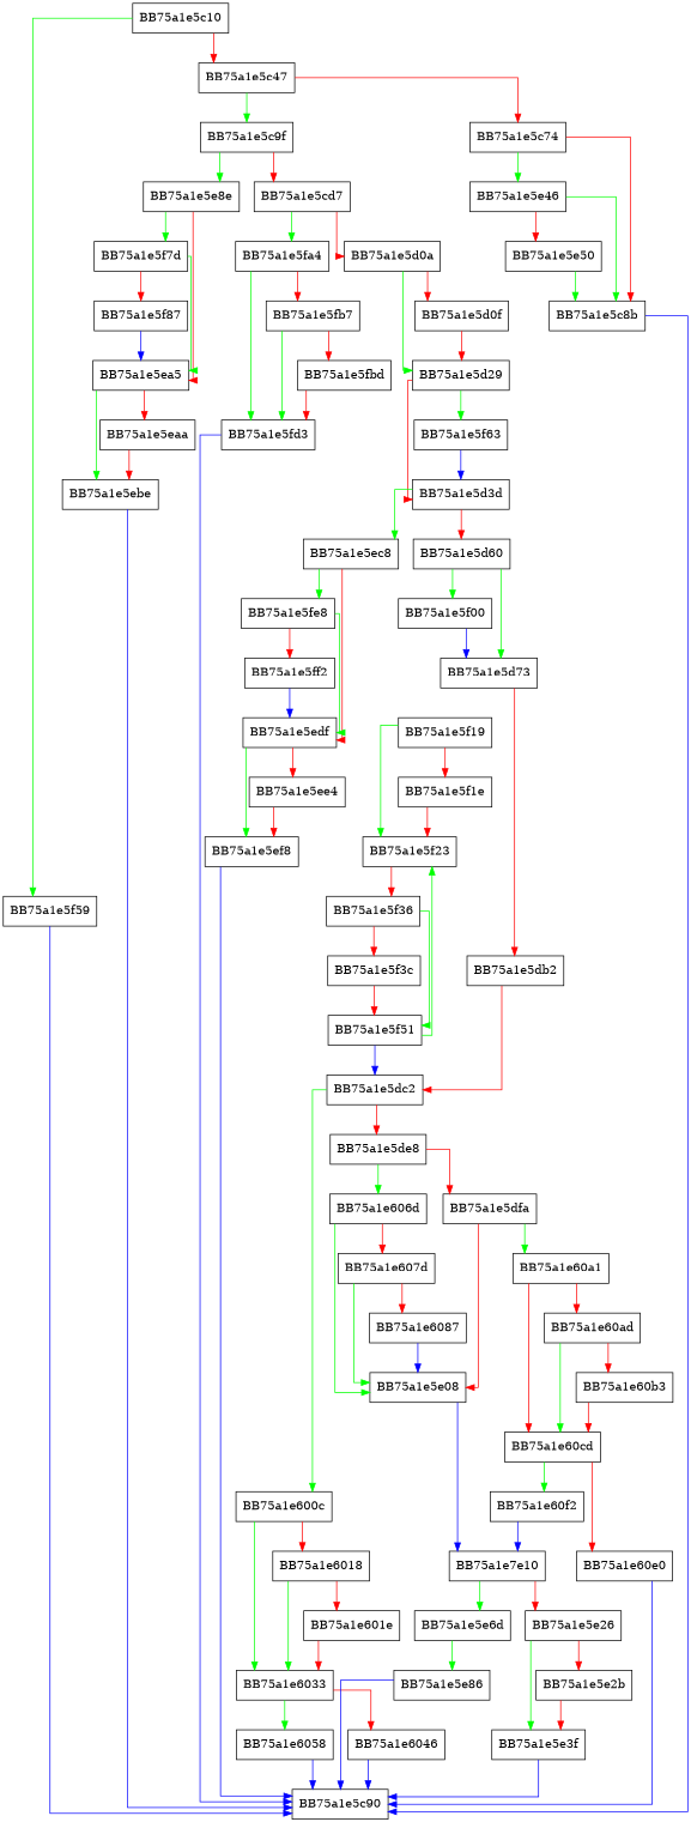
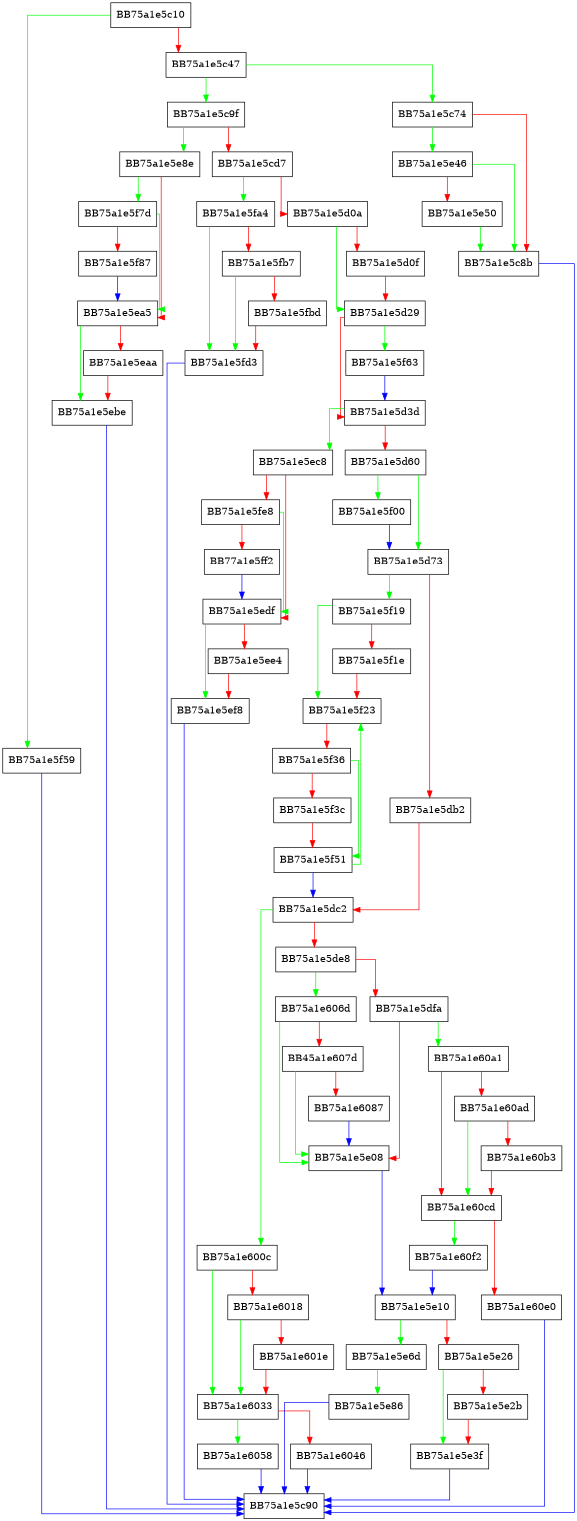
  digraph {
    splines=ortho
    node [shape=box]
    edge [color=red]
    BB75a1e5c10
    BB75a1e5f59
    BB75a1e5c47
    BB75a1e5c90
    BB75a1e5c9f
    BB75a1e5c74
    BB75a1e5e8e
    BB75a1e5cd7
    BB75a1e5e46
    BB75a1e5c8b
    BB75a1e5f7d
    BB75a1e5ea5
    BB75a1e5fa4
    BB75a1e5d0a
    BB75a1e5e50
    BB75a1e5f87
    BB75a1e5ebe
    BB75a1e5eaa
    BB75a1e5fd3
    BB75a1e5fb7
    BB75a1e5d29
    BB75a1e5d0f
    BB75a1e5fbd
    BB75a1e5f63
    BB75a1e5d3d
    BB75a1e5ec8
    BB75a1e5d60
    BB75a1e5fe8
    BB75a1e5edf
    BB75a1e5f00
    BB75a1e5d73
-   BB75a1e5ff2
+   BB75a1e5ff2 [label=BB77a1e5ff2]
    BB75a1e5ef8
    BB75a1e5ee4
    BB75a1e5f19
    BB75a1e5db2
    BB75a1e5f23
    BB75a1e5f1e
    BB75a1e5dc2
    BB75a1e5f36
    BB75a1e600c
    BB75a1e5de8
    BB75a1e6033
    BB75a1e6018
    BB75a1e606d
    BB75a1e5dfa
    BB75a1e6058
    BB75a1e6046
    BB75a1e601e
    BB75a1e5e08
-   BB75a1e607d
+   BB75a1e607d [label=BB45a1e607d]
    BB75a1e60a1
-   BB75a1e5e10 [label=BB75a1e7e10]
+   BB75a1e5e10
    BB75a1e6087
    BB75a1e60cd
    BB75a1e60ad
    BB75a1e60f2
    BB75a1e60e0
    BB75a1e60b3
    BB75a1e5e6d
    BB75a1e5e26
    BB75a1e5e86
    BB75a1e5e3f
    BB75a1e5e2b
    BB75a1e5f51
    BB75a1e5f3c
    BB75a1e5c10 -> BB75a1e5f59 [color=green]
    BB75a1e5c10 -> BB75a1e5c47
    BB75a1e5f59 -> BB75a1e5c90 [color=blue]
    BB75a1e5c47 -> BB75a1e5c9f [color=green]
-   BB75a1e5c47 -> BB75a1e5c74
+   BB75a1e5c47 -> BB75a1e5c74 [color=green]
    BB75a1e5c9f -> BB75a1e5e8e [color=green]
    BB75a1e5c9f -> BB75a1e5cd7
    BB75a1e5c74 -> BB75a1e5e46 [color=green]
    BB75a1e5c74 -> BB75a1e5c8b
    BB75a1e5e8e -> BB75a1e5f7d [color=green]
    BB75a1e5e8e -> BB75a1e5ea5
    BB75a1e5cd7 -> BB75a1e5fa4 [color=green]
    BB75a1e5cd7 -> BB75a1e5d0a
    BB75a1e5e46 -> BB75a1e5c8b [color=green]
    BB75a1e5e46 -> BB75a1e5e50
    BB75a1e5c8b -> BB75a1e5c90 [color=blue]
    BB75a1e5f7d -> BB75a1e5ea5 [color=green]
    BB75a1e5f7d -> BB75a1e5f87
    BB75a1e5ea5 -> BB75a1e5ebe [color=green]
    BB75a1e5ea5 -> BB75a1e5eaa
    BB75a1e5fa4 -> BB75a1e5fd3 [color=green]
    BB75a1e5fa4 -> BB75a1e5fb7
    BB75a1e5d0a -> BB75a1e5d29 [color=green]
    BB75a1e5d0a -> BB75a1e5d0f
    BB75a1e5e50 -> BB75a1e5c8b [color=green]
    BB75a1e5f87 -> BB75a1e5ea5 [color=blue]
    BB75a1e5ebe -> BB75a1e5c90 [color=blue]
    BB75a1e5eaa -> BB75a1e5ebe
    BB75a1e5fd3 -> BB75a1e5c90 [color=blue]
    BB75a1e5fb7 -> BB75a1e5fd3 [color=green]
    BB75a1e5fb7 -> BB75a1e5fbd
    BB75a1e5d29 -> BB75a1e5f63 [color=green]
    BB75a1e5d29 -> BB75a1e5d3d
    BB75a1e5d0f -> BB75a1e5d29
    BB75a1e5fbd -> BB75a1e5fd3
    BB75a1e5f63 -> BB75a1e5d3d [color=blue]
    BB75a1e5d3d -> BB75a1e5ec8 [color=green]
    BB75a1e5d3d -> BB75a1e5d60
-   BB75a1e5ec8 -> BB75a1e5fe8 [color=green]
+   BB75a1e5ec8 -> BB75a1e5fe8
    BB75a1e5ec8 -> BB75a1e5edf
    BB75a1e5d60 -> BB75a1e5f00 [color=green]
    BB75a1e5d60 -> BB75a1e5d73 [color=green]
    BB75a1e5fe8 -> BB75a1e5edf [color=green]
    BB75a1e5fe8 -> BB75a1e5ff2
    BB75a1e5edf -> BB75a1e5ef8 [color=green]
    BB75a1e5edf -> BB75a1e5ee4
    BB75a1e5f00 -> BB75a1e5d73 [color=blue]
+   BB75a1e5d73 -> BB75a1e5f19 [color=green]
    BB75a1e5d73 -> BB75a1e5db2
    BB75a1e5ff2 -> BB75a1e5edf [color=blue]
    BB75a1e5ef8 -> BB75a1e5c90 [color=blue]
    BB75a1e5ee4 -> BB75a1e5ef8
    BB75a1e5f19 -> BB75a1e5f23 [color=green]
    BB75a1e5f19 -> BB75a1e5f1e
    BB75a1e5db2 -> BB75a1e5dc2
    BB75a1e5f23 -> BB75a1e5f36
    BB75a1e5f1e -> BB75a1e5f23
    BB75a1e5dc2 -> BB75a1e600c [color=green]
    BB75a1e5dc2 -> BB75a1e5de8
    BB75a1e5f36 -> BB75a1e5f51 [color=green]
    BB75a1e5f36 -> BB75a1e5f3c
    BB75a1e600c -> BB75a1e6033 [color=green]
    BB75a1e600c -> BB75a1e6018
    BB75a1e5de8 -> BB75a1e606d [color=green]
    BB75a1e5de8 -> BB75a1e5dfa
    BB75a1e6033 -> BB75a1e6058 [color=green]
    BB75a1e6033 -> BB75a1e6046
    BB75a1e6018 -> BB75a1e6033 [color=green]
    BB75a1e6018 -> BB75a1e601e
    BB75a1e606d -> BB75a1e5e08 [color=green]
    BB75a1e606d -> BB75a1e607d
    BB75a1e5dfa -> BB75a1e5e08
    BB75a1e5dfa -> BB75a1e60a1 [color=green]
    BB75a1e6058 -> BB75a1e5c90 [color=blue]
    BB75a1e6046 -> BB75a1e5c90 [color=blue]
    BB75a1e601e -> BB75a1e6033
    BB75a1e5e08 -> BB75a1e5e10 [color=blue]
    BB75a1e607d -> BB75a1e5e08 [color=green]
    BB75a1e607d -> BB75a1e6087
    BB75a1e60a1 -> BB75a1e60cd
    BB75a1e60a1 -> BB75a1e60ad
    BB75a1e5e10 -> BB75a1e5e6d [color=green]
    BB75a1e5e10 -> BB75a1e5e26
    BB75a1e6087 -> BB75a1e5e08 [color=blue]
    BB75a1e60cd -> BB75a1e60f2 [color=green]
    BB75a1e60cd -> BB75a1e60e0
    BB75a1e60ad -> BB75a1e60cd [color=green]
    BB75a1e60ad -> BB75a1e60b3
    BB75a1e60f2 -> BB75a1e5e10 [color=blue]
    BB75a1e60e0 -> BB75a1e5c90 [color=blue]
    BB75a1e60b3 -> BB75a1e60cd
    BB75a1e5e6d -> BB75a1e5e86 [color=green]
    BB75a1e5e26 -> BB75a1e5e3f [color=green]
    BB75a1e5e26 -> BB75a1e5e2b
    BB75a1e5e86 -> BB75a1e5c90 [color=blue]
    BB75a1e5e3f -> BB75a1e5c90 [color=blue]
    BB75a1e5e2b -> BB75a1e5e3f
    BB75a1e5f51 -> BB75a1e5f23 [color=green]
    BB75a1e5f51 -> BB75a1e5dc2 [color=blue]
    BB75a1e5f3c -> BB75a1e5f51
  }
